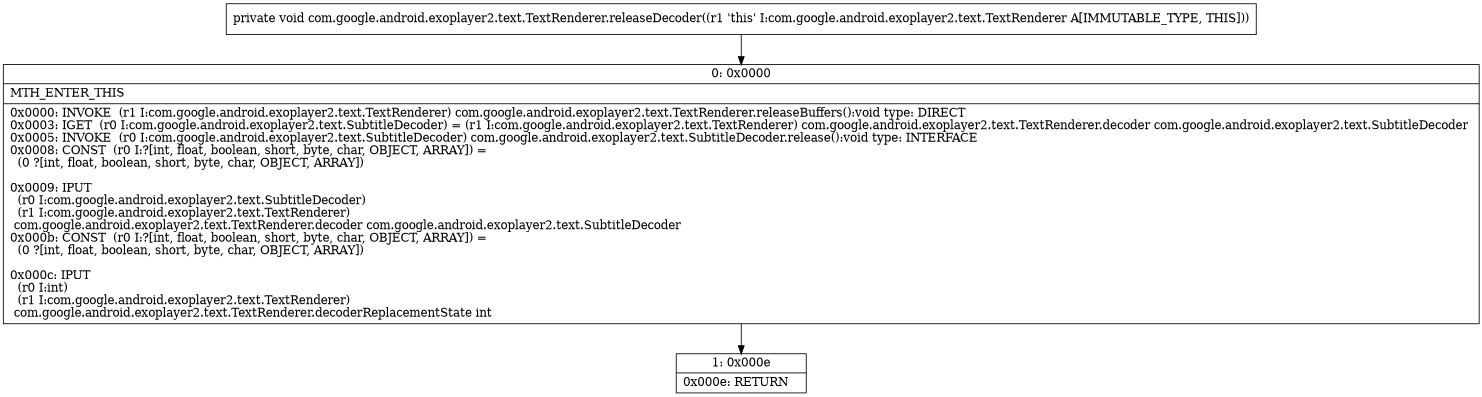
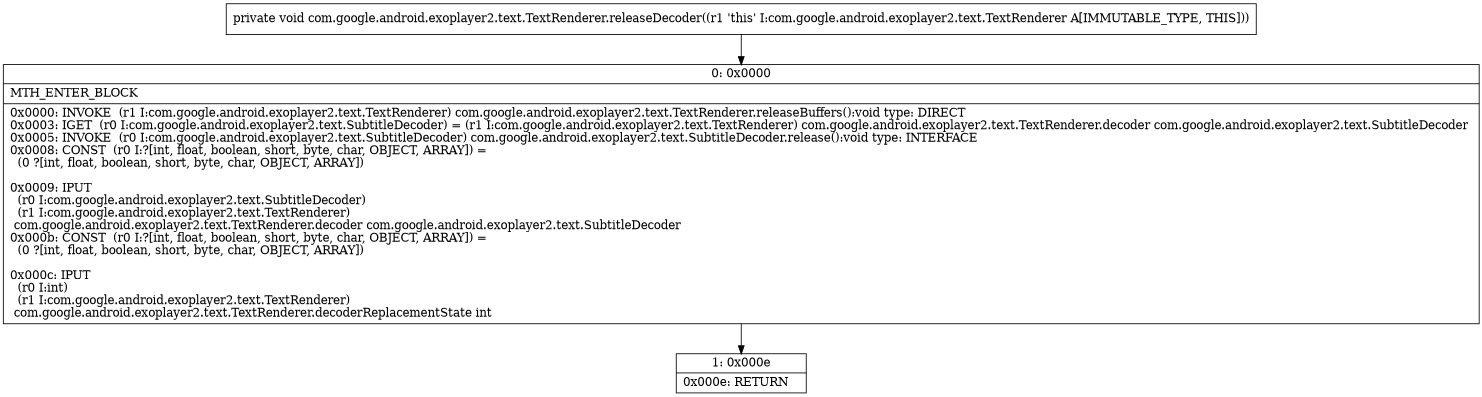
  digraph {
    node [shape=record]
-   n1 [label="{0\:\ 0x0000|MTH_ENTER_THIS\l|0x0000: INVOKE  (r1 I:com.google.android.exoplayer2.text.TextRenderer) com.google.android.exoplayer2.text.TextRenderer.releaseBuffers():void type: DIRECT \l0x0003: IGET  (r0 I:com.google.android.exoplayer2.text.SubtitleDecoder) = (r1 I:com.google.android.exoplayer2.text.TextRenderer) com.google.android.exoplayer2.text.TextRenderer.decoder com.google.android.exoplayer2.text.SubtitleDecoder \l0x0005: INVOKE  (r0 I:com.google.android.exoplayer2.text.SubtitleDecoder) com.google.android.exoplayer2.text.SubtitleDecoder.release():void type: INTERFACE \l0x0008: CONST  (r0 I:?[int, float, boolean, short, byte, char, OBJECT, ARRAY]) = \l  (0 ?[int, float, boolean, short, byte, char, OBJECT, ARRAY])\l \l0x0009: IPUT  \l  (r0 I:com.google.android.exoplayer2.text.SubtitleDecoder)\l  (r1 I:com.google.android.exoplayer2.text.TextRenderer)\l com.google.android.exoplayer2.text.TextRenderer.decoder com.google.android.exoplayer2.text.SubtitleDecoder \l0x000b: CONST  (r0 I:?[int, float, boolean, short, byte, char, OBJECT, ARRAY]) = \l  (0 ?[int, float, boolean, short, byte, char, OBJECT, ARRAY])\l \l0x000c: IPUT  \l  (r0 I:int)\l  (r1 I:com.google.android.exoplayer2.text.TextRenderer)\l com.google.android.exoplayer2.text.TextRenderer.decoderReplacementState int \l}"]
+   n1 [label="{0\:\ 0x0000|MTH_ENTER_BLOCK\l|0x0000: INVOKE  (r1 I:com.google.android.exoplayer2.text.TextRenderer) com.google.android.exoplayer2.text.TextRenderer.releaseBuffers():void type: DIRECT \l0x0003: IGET  (r0 I:com.google.android.exoplayer2.text.SubtitleDecoder) = (r1 I:com.google.android.exoplayer2.text.TextRenderer) com.google.android.exoplayer2.text.TextRenderer.decoder com.google.android.exoplayer2.text.SubtitleDecoder \l0x0005: INVOKE  (r0 I:com.google.android.exoplayer2.text.SubtitleDecoder) com.google.android.exoplayer2.text.SubtitleDecoder.release():void type: INTERFACE \l0x0008: CONST  (r0 I:?[int, float, boolean, short, byte, char, OBJECT, ARRAY]) = \l  (0 ?[int, float, boolean, short, byte, char, OBJECT, ARRAY])\l \l0x0009: IPUT  \l  (r0 I:com.google.android.exoplayer2.text.SubtitleDecoder)\l  (r1 I:com.google.android.exoplayer2.text.TextRenderer)\l com.google.android.exoplayer2.text.TextRenderer.decoder com.google.android.exoplayer2.text.SubtitleDecoder \l0x000b: CONST  (r0 I:?[int, float, boolean, short, byte, char, OBJECT, ARRAY]) = \l  (0 ?[int, float, boolean, short, byte, char, OBJECT, ARRAY])\l \l0x000c: IPUT  \l  (r0 I:int)\l  (r1 I:com.google.android.exoplayer2.text.TextRenderer)\l com.google.android.exoplayer2.text.TextRenderer.decoderReplacementState int \l}"]
    n2 [label="{1\:\ 0x000e|0x000e: RETURN   \l}"]
    n3 [label="{private void com.google.android.exoplayer2.text.TextRenderer.releaseDecoder((r1 'this' I:com.google.android.exoplayer2.text.TextRenderer A[IMMUTABLE_TYPE, THIS])) }"]
    n1 -> n2
    n3 -> n1
  }
